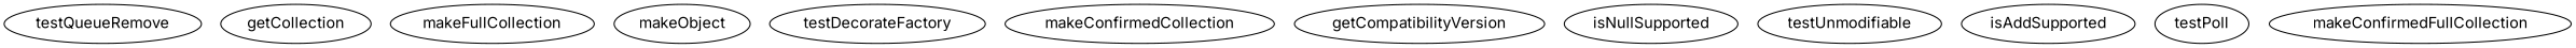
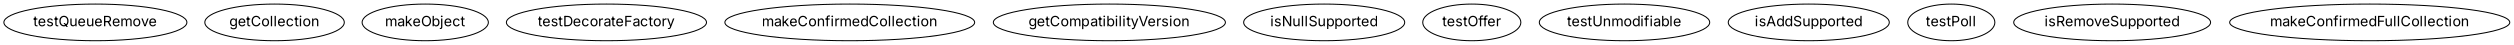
  digraph {
    fontname=Inter
    node [fontname=Inter]
    testQueueRemove
    getCollection
-   makeFullCollection
    makeObject
    testDecorateFactory
    makeConfirmedCollection
    getCompatibilityVersion
    isNullSupported
+   testOffer
    testUnmodifiable
    isAddSupported
    testPoll
+   isRemoveSupported
    makeConfirmedFullCollection
  }
